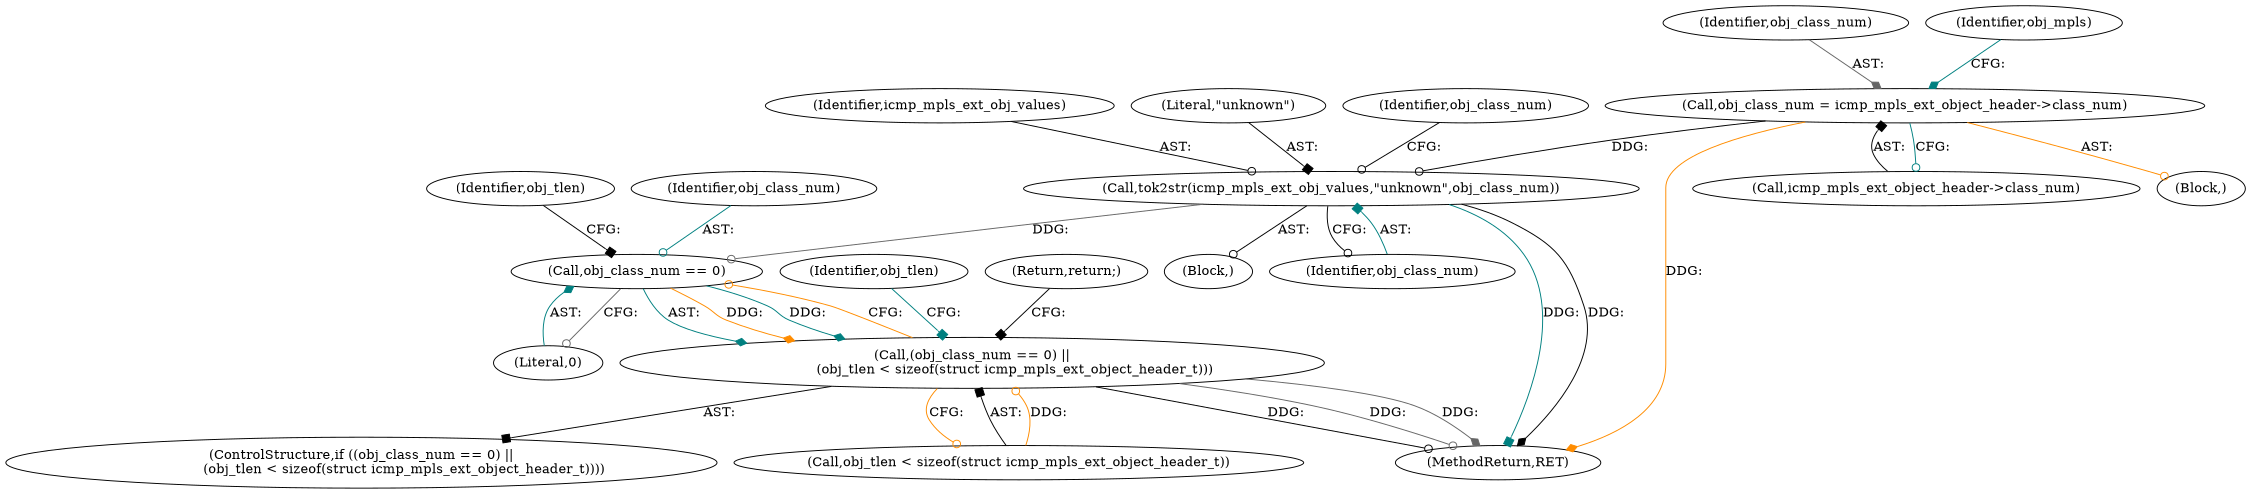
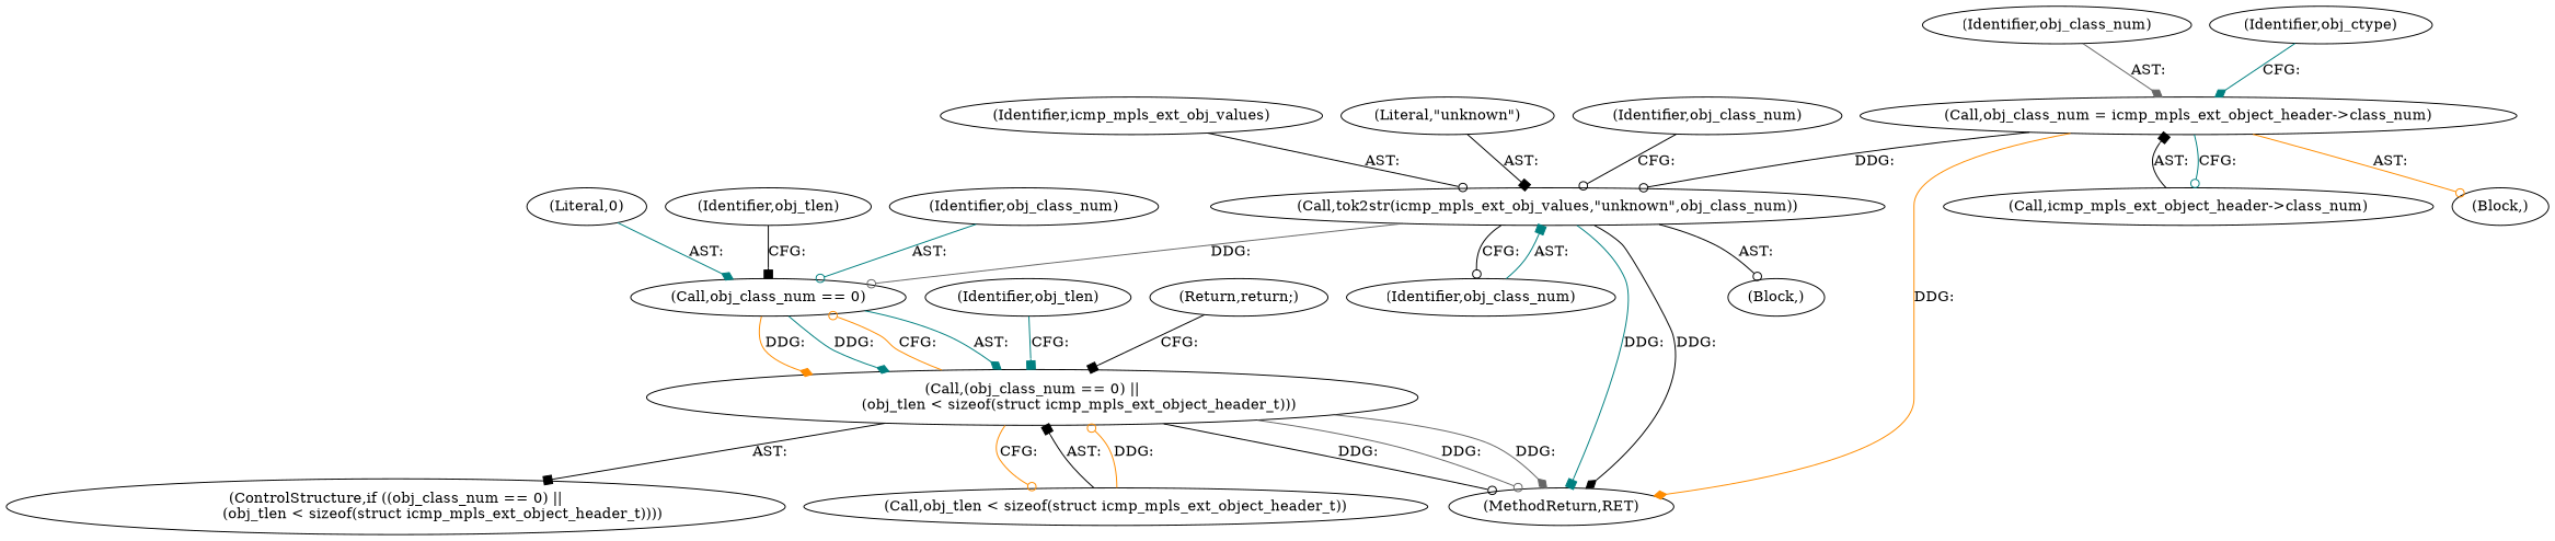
  digraph {
    edge [arrowhead=odot color=black]
    n1 [label="(Call,obj_class_num = icmp_mpls_ext_object_header->class_num)"]
    n2 [label="(Call,tok2str(icmp_mpls_ext_obj_values,\"unknown\",obj_class_num))"]
    n3 [label="(Block,)"]
    n4 [label="(Call,icmp_mpls_ext_object_header->class_num)"]
    n5 [label="(MethodReturn,RET)"]
    n6 [label="(Call,obj_class_num == 0)"]
    n7 [label="(Block,)"]
    n8 [label="(Identifier,obj_class_num)"]
    n9 [label="(Call,(obj_class_num == 0) ||\n                    (obj_tlen < sizeof(struct icmp_mpls_ext_object_header_t)))"]
    n10 [label="(Literal,0)"]
    n11 [label="(ControlStructure,if ((obj_class_num == 0) ||\n                    (obj_tlen < sizeof(struct icmp_mpls_ext_object_header_t))))"]
    n12 [label="(Call,obj_tlen < sizeof(struct icmp_mpls_ext_object_header_t))"]
    n13 [label="(Identifier,obj_class_num)"]
    n14 [label="(Identifier,obj_tlen)"]
    n15 [label="(Identifier,icmp_mpls_ext_obj_values)"]
    n16 [label="(Identifier,obj_tlen)"]
    n17 [label="(Return,return;)"]
    n18 [label="(Literal,\"unknown\")"]
    n19 [label="(Identifier,obj_class_num)"]
    n20 [label="(Identifier,obj_class_num)"]
-   n21 [label="(Identifier,obj_mpls)"]
+   n21 [label="(Identifier,obj_ctype)"]
    n1 -> n2 [label="DDG: "]
    n1 -> n3 [color=darkorange label="AST: "]
    n1 -> n4 [color=teal label="CFG: "]
    n1 -> n5 [arrowhead=diamond color=darkorange label="DDG: "]
    n2 -> n5 [arrowhead=box color=teal label="DDG: "]
    n2 -> n5 [arrowhead=diamond label="DDG: "]
    n2 -> n6 [color=gray40 label="DDG: "]
    n2 -> n7 [label="AST: "]
    n2 -> n8 [label="CFG: "]
    n4 -> n1 [arrowhead=box label="AST: "]
    n6 -> n9 [arrowhead=diamond color=teal label="AST: "]
    n6 -> n9 [arrowhead=diamond color=darkorange label="DDG: "]
    n6 -> n9 [arrowhead=diamond color=teal label="DDG: "]
-   n6 -> n10 [color=gray40 label="CFG: "]
    n8 -> n2 [arrowhead=box color=teal label="AST: "]
    n9 -> n5 [label="DDG: "]
    n9 -> n5 [color=gray40 label="DDG: "]
    n9 -> n5 [arrowhead=diamond color=gray40 label="DDG: "]
    n9 -> n6 [color=darkorange label="CFG: "]
    n9 -> n11 [arrowhead=box label="AST: "]
    n9 -> n12 [color=darkorange label="CFG: "]
    n10 -> n6 [arrowhead=diamond color=teal label="AST: "]
    n12 -> n9 [arrowhead=box label="AST: "]
    n12 -> n9 [color=darkorange label="DDG: "]
    n13 -> n1 [arrowhead=diamond color=gray40 label="AST: "]
    n14 -> n9 [arrowhead=box color=teal label="CFG: "]
    n15 -> n2 [label="AST: "]
    n16 -> n6 [arrowhead=box label="CFG: "]
    n17 -> n9 [arrowhead=box label="CFG: "]
    n18 -> n2 [arrowhead=box label="AST: "]
    n19 -> n2 [label="CFG: "]
    n20 -> n6 [color=teal label="AST: "]
    n21 -> n1 [arrowhead=diamond color=teal label="CFG: "]
  }
